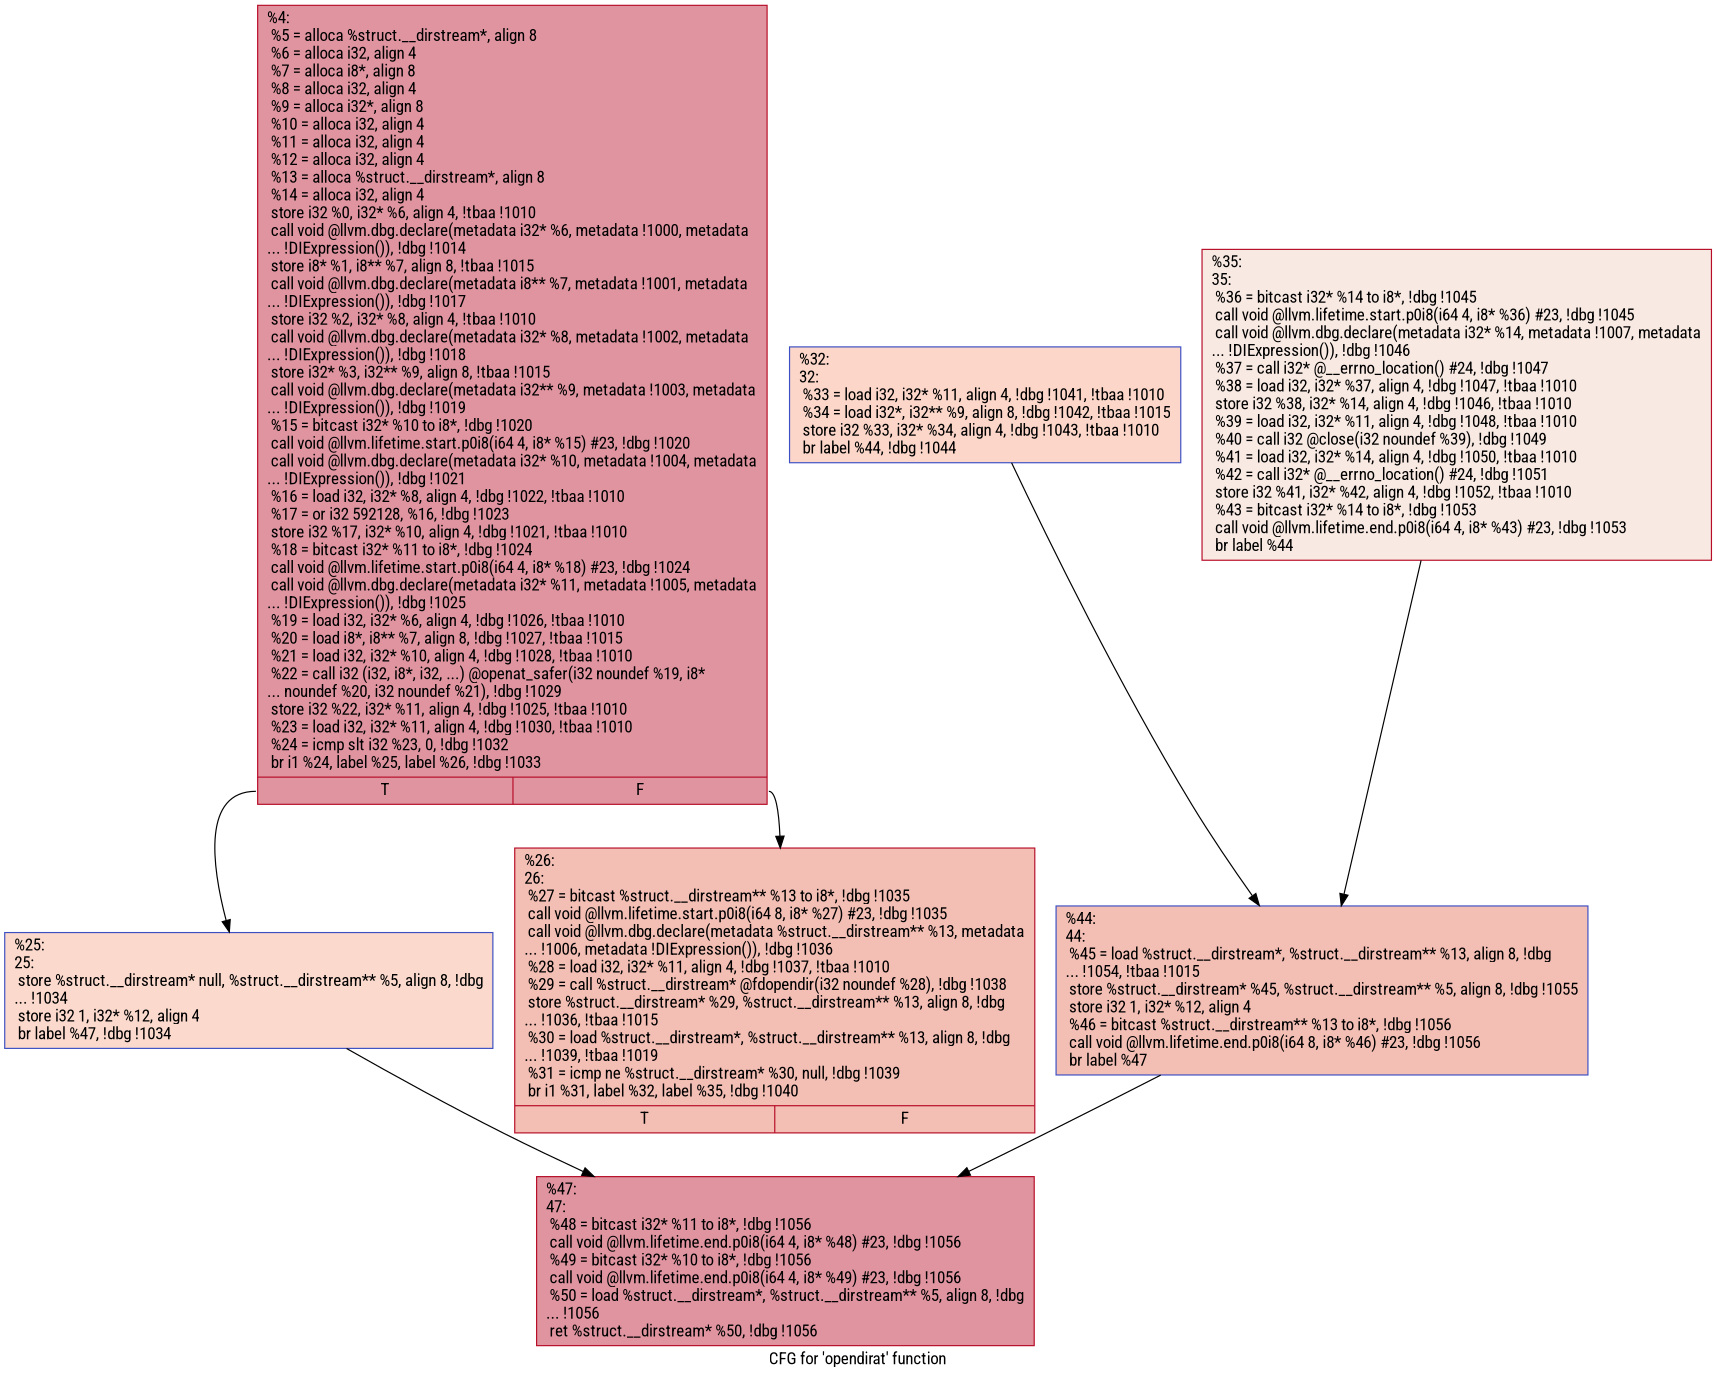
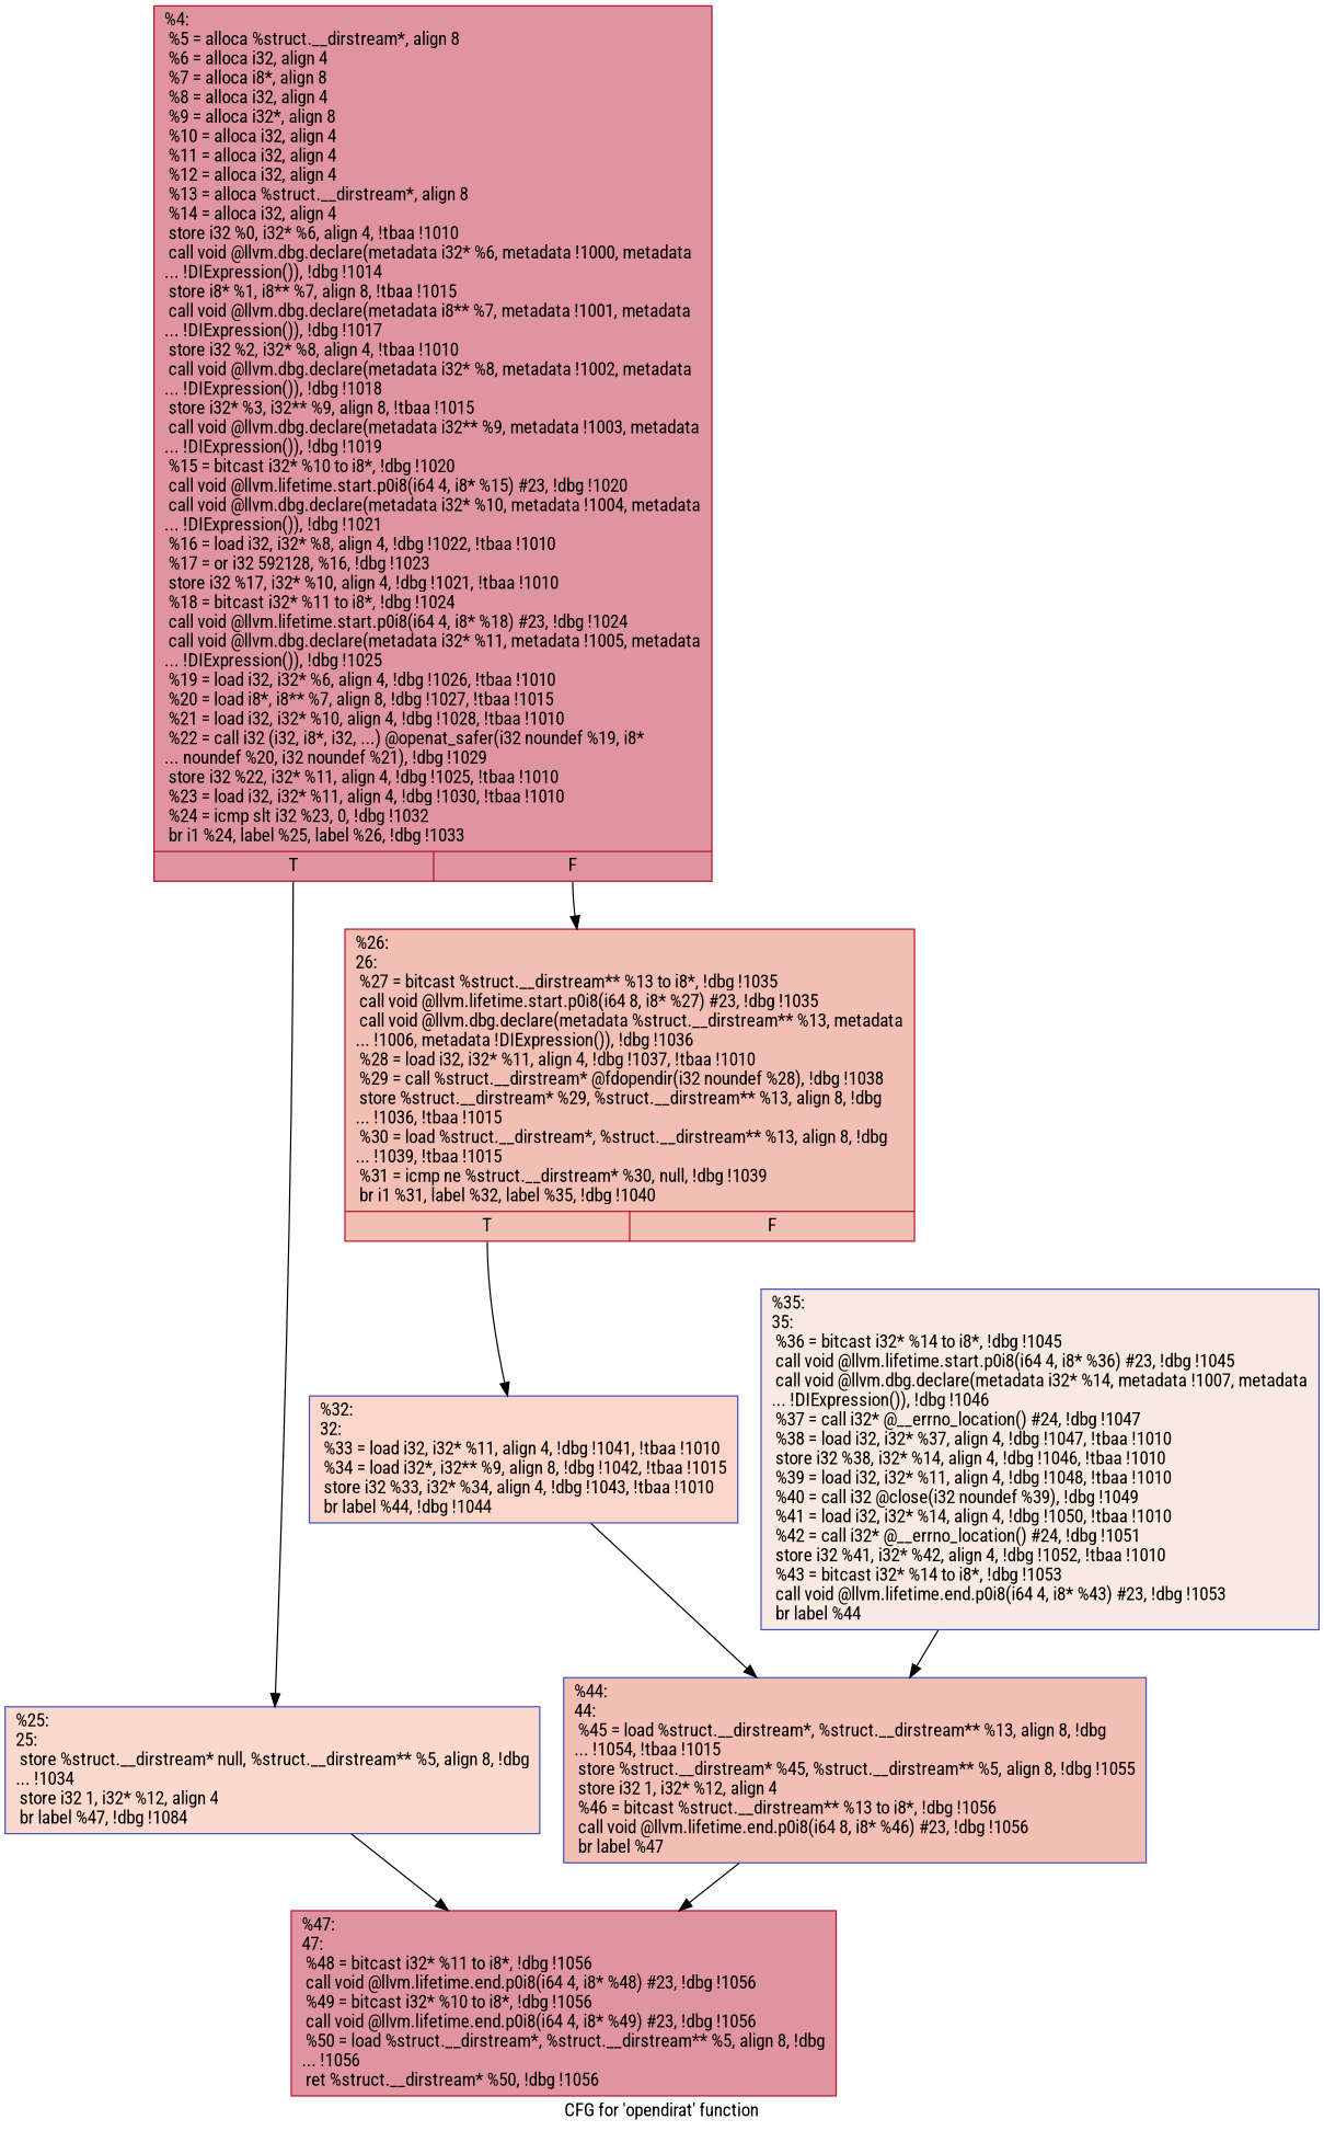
  digraph {
    fontname="Roboto Condensed"
    label="CFG for 'opendirat' function"
    node [color="#3d50c3ff" fillcolor="#b70d2870" fontname="Roboto Condensed" shape=record style=filled]
    edge [fontname="Roboto Condensed"]
    n1 [color="#b70d28ff" label="{%4:\l  %5 = alloca %struct.__dirstream*, align 8\l  %6 = alloca i32, align 4\l  %7 = alloca i8*, align 8\l  %8 = alloca i32, align 4\l  %9 = alloca i32*, align 8\l  %10 = alloca i32, align 4\l  %11 = alloca i32, align 4\l  %12 = alloca i32, align 4\l  %13 = alloca %struct.__dirstream*, align 8\l  %14 = alloca i32, align 4\l  store i32 %0, i32* %6, align 4, !tbaa !1010\l  call void @llvm.dbg.declare(metadata i32* %6, metadata !1000, metadata\l... !DIExpression()), !dbg !1014\l  store i8* %1, i8** %7, align 8, !tbaa !1015\l  call void @llvm.dbg.declare(metadata i8** %7, metadata !1001, metadata\l... !DIExpression()), !dbg !1017\l  store i32 %2, i32* %8, align 4, !tbaa !1010\l  call void @llvm.dbg.declare(metadata i32* %8, metadata !1002, metadata\l... !DIExpression()), !dbg !1018\l  store i32* %3, i32** %9, align 8, !tbaa !1015\l  call void @llvm.dbg.declare(metadata i32** %9, metadata !1003, metadata\l... !DIExpression()), !dbg !1019\l  %15 = bitcast i32* %10 to i8*, !dbg !1020\l  call void @llvm.lifetime.start.p0i8(i64 4, i8* %15) #23, !dbg !1020\l  call void @llvm.dbg.declare(metadata i32* %10, metadata !1004, metadata\l... !DIExpression()), !dbg !1021\l  %16 = load i32, i32* %8, align 4, !dbg !1022, !tbaa !1010\l  %17 = or i32 592128, %16, !dbg !1023\l  store i32 %17, i32* %10, align 4, !dbg !1021, !tbaa !1010\l  %18 = bitcast i32* %11 to i8*, !dbg !1024\l  call void @llvm.lifetime.start.p0i8(i64 4, i8* %18) #23, !dbg !1024\l  call void @llvm.dbg.declare(metadata i32* %11, metadata !1005, metadata\l... !DIExpression()), !dbg !1025\l  %19 = load i32, i32* %6, align 4, !dbg !1026, !tbaa !1010\l  %20 = load i8*, i8** %7, align 8, !dbg !1027, !tbaa !1015\l  %21 = load i32, i32* %10, align 4, !dbg !1028, !tbaa !1010\l  %22 = call i32 (i32, i8*, i32, ...) @openat_safer(i32 noundef %19, i8*\l... noundef %20, i32 noundef %21), !dbg !1029\l  store i32 %22, i32* %11, align 4, !dbg !1025, !tbaa !1010\l  %23 = load i32, i32* %11, align 4, !dbg !1030, !tbaa !1010\l  %24 = icmp slt i32 %23, 0, !dbg !1032\l  br i1 %24, label %25, label %26, !dbg !1033\l|{<s0>T|<s1>F}}"]
-   n2 [fillcolor="#f7ac8e70" label="{%25:\l25:                                               \l  store %struct.__dirstream* null, %struct.__dirstream** %5, align 8, !dbg\l... !1034\l  store i32 1, i32* %12, align 4\l  br label %47, !dbg !1034\l}"]
-   n3 [color="#b70d28ff" fillcolor="#e36c5570" label="{%26:\l26:                                               \l  %27 = bitcast %struct.__dirstream** %13 to i8*, !dbg !1035\l  call void @llvm.lifetime.start.p0i8(i64 8, i8* %27) #23, !dbg !1035\l  call void @llvm.dbg.declare(metadata %struct.__dirstream** %13, metadata\l... !1006, metadata !DIExpression()), !dbg !1036\l  %28 = load i32, i32* %11, align 4, !dbg !1037, !tbaa !1010\l  %29 = call %struct.__dirstream* @fdopendir(i32 noundef %28), !dbg !1038\l  store %struct.__dirstream* %29, %struct.__dirstream** %13, align 8, !dbg\l... !1036, !tbaa !1015\l  %30 = load %struct.__dirstream*, %struct.__dirstream** %13, align 8, !dbg\l... !1039, !tbaa !1019\l  %31 = icmp ne %struct.__dirstream* %30, null, !dbg !1039\l  br i1 %31, label %32, label %35, !dbg !1040\l|{<s0>T|<s1>F}}"]
+   n2 [fillcolor="#f7ac8e70" label="{%25:\l25:                                               \l  store %struct.__dirstream* null, %struct.__dirstream** %5, align 8, !dbg\l... !1034\l  store i32 1, i32* %12, align 4\l  br label %47, !dbg !1084\l}"]
+   n3 [color="#b70d28ff" fillcolor="#e36c5570" label="{%26:\l26:                                               \l  %27 = bitcast %struct.__dirstream** %13 to i8*, !dbg !1035\l  call void @llvm.lifetime.start.p0i8(i64 8, i8* %27) #23, !dbg !1035\l  call void @llvm.dbg.declare(metadata %struct.__dirstream** %13, metadata\l... !1006, metadata !DIExpression()), !dbg !1036\l  %28 = load i32, i32* %11, align 4, !dbg !1037, !tbaa !1010\l  %29 = call %struct.__dirstream* @fdopendir(i32 noundef %28), !dbg !1038\l  store %struct.__dirstream* %29, %struct.__dirstream** %13, align 8, !dbg\l... !1036, !tbaa !1015\l  %30 = load %struct.__dirstream*, %struct.__dirstream** %13, align 8, !dbg\l... !1039, !tbaa !1015\l  %31 = icmp ne %struct.__dirstream* %30, null, !dbg !1039\l  br i1 %31, label %32, label %35, !dbg !1040\l|{<s0>T|<s1>F}}"]
    n4 [color="#b70d28ff" label="{%47:\l47:                                               \l  %48 = bitcast i32* %11 to i8*, !dbg !1056\l  call void @llvm.lifetime.end.p0i8(i64 4, i8* %48) #23, !dbg !1056\l  %49 = bitcast i32* %10 to i8*, !dbg !1056\l  call void @llvm.lifetime.end.p0i8(i64 4, i8* %49) #23, !dbg !1056\l  %50 = load %struct.__dirstream*, %struct.__dirstream** %5, align 8, !dbg\l... !1056\l  ret %struct.__dirstream* %50, !dbg !1056\l}"]
    n5 [fillcolor="#f6a38570" label="{%32:\l32:                                               \l  %33 = load i32, i32* %11, align 4, !dbg !1041, !tbaa !1010\l  %34 = load i32*, i32** %9, align 8, !dbg !1042, !tbaa !1015\l  store i32 %33, i32* %34, align 4, !dbg !1043, !tbaa !1010\l  br label %44, !dbg !1044\l}"]
    n6 [fillcolor="#e36c5570" label="{%44:\l44:                                               \l  %45 = load %struct.__dirstream*, %struct.__dirstream** %13, align 8, !dbg\l... !1054, !tbaa !1015\l  store %struct.__dirstream* %45, %struct.__dirstream** %5, align 8, !dbg !1055\l  store i32 1, i32* %12, align 4\l  %46 = bitcast %struct.__dirstream** %13 to i8*, !dbg !1056\l  call void @llvm.lifetime.end.p0i8(i64 8, i8* %46) #23, !dbg !1056\l  br label %47\l}"]
-   n7 [color="#b70d28ff" fillcolor="#efcebd70" label="{%35:\l35:                                               \l  %36 = bitcast i32* %14 to i8*, !dbg !1045\l  call void @llvm.lifetime.start.p0i8(i64 4, i8* %36) #23, !dbg !1045\l  call void @llvm.dbg.declare(metadata i32* %14, metadata !1007, metadata\l... !DIExpression()), !dbg !1046\l  %37 = call i32* @__errno_location() #24, !dbg !1047\l  %38 = load i32, i32* %37, align 4, !dbg !1047, !tbaa !1010\l  store i32 %38, i32* %14, align 4, !dbg !1046, !tbaa !1010\l  %39 = load i32, i32* %11, align 4, !dbg !1048, !tbaa !1010\l  %40 = call i32 @close(i32 noundef %39), !dbg !1049\l  %41 = load i32, i32* %14, align 4, !dbg !1050, !tbaa !1010\l  %42 = call i32* @__errno_location() #24, !dbg !1051\l  store i32 %41, i32* %42, align 4, !dbg !1052, !tbaa !1010\l  %43 = bitcast i32* %14 to i8*, !dbg !1053\l  call void @llvm.lifetime.end.p0i8(i64 4, i8* %43) #23, !dbg !1053\l  br label %44\l}"]
+   n7 [fillcolor="#efcebd70" label="{%35:\l35:                                               \l  %36 = bitcast i32* %14 to i8*, !dbg !1045\l  call void @llvm.lifetime.start.p0i8(i64 4, i8* %36) #23, !dbg !1045\l  call void @llvm.dbg.declare(metadata i32* %14, metadata !1007, metadata\l... !DIExpression()), !dbg !1046\l  %37 = call i32* @__errno_location() #24, !dbg !1047\l  %38 = load i32, i32* %37, align 4, !dbg !1047, !tbaa !1010\l  store i32 %38, i32* %14, align 4, !dbg !1046, !tbaa !1010\l  %39 = load i32, i32* %11, align 4, !dbg !1048, !tbaa !1010\l  %40 = call i32 @close(i32 noundef %39), !dbg !1049\l  %41 = load i32, i32* %14, align 4, !dbg !1050, !tbaa !1010\l  %42 = call i32* @__errno_location() #24, !dbg !1051\l  store i32 %41, i32* %42, align 4, !dbg !1052, !tbaa !1010\l  %43 = bitcast i32* %14 to i8*, !dbg !1053\l  call void @llvm.lifetime.end.p0i8(i64 4, i8* %43) #23, !dbg !1053\l  br label %44\l}"]
    n1 -> n2 [tailport=s0]
    n1 -> n3 [tailport=s1]
    n2 -> n4
+   n3 -> n5 [tailport=s0]
    n5 -> n6
    n6 -> n4
    n7 -> n6
  }
